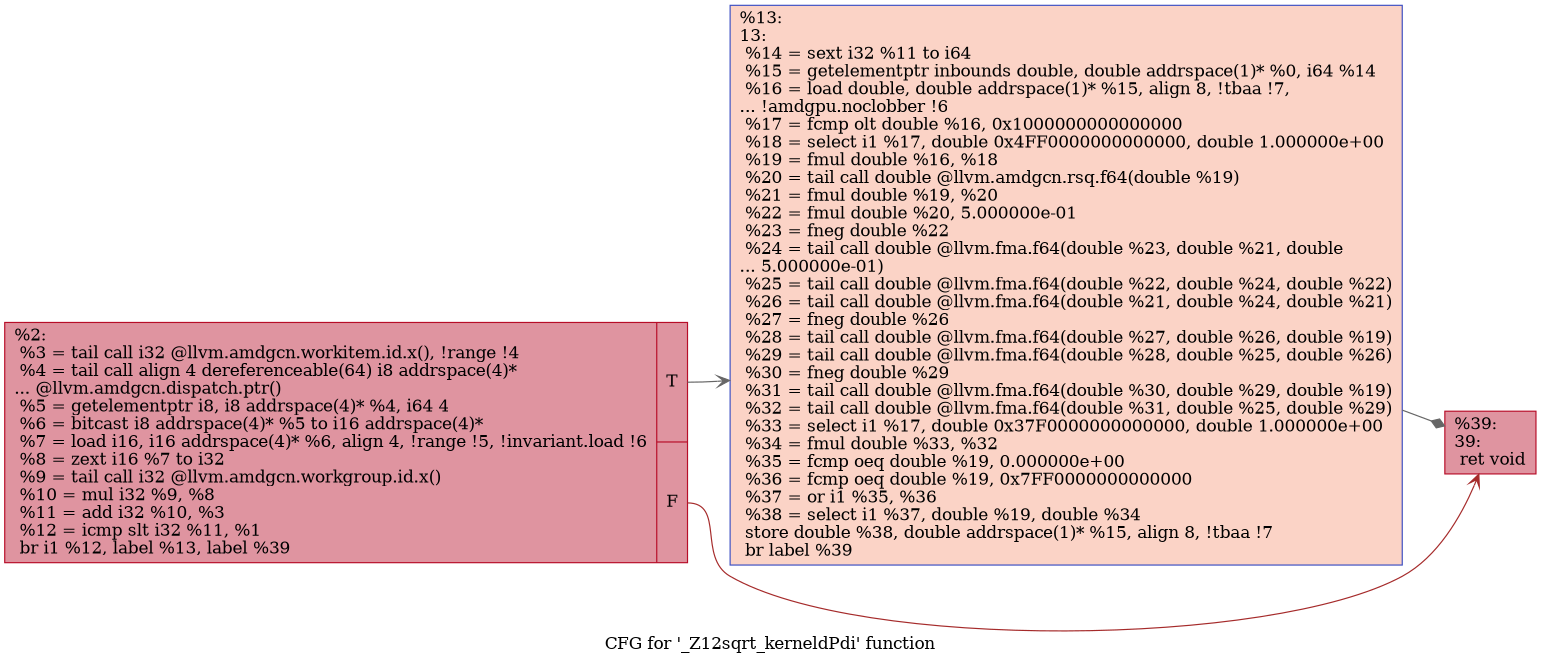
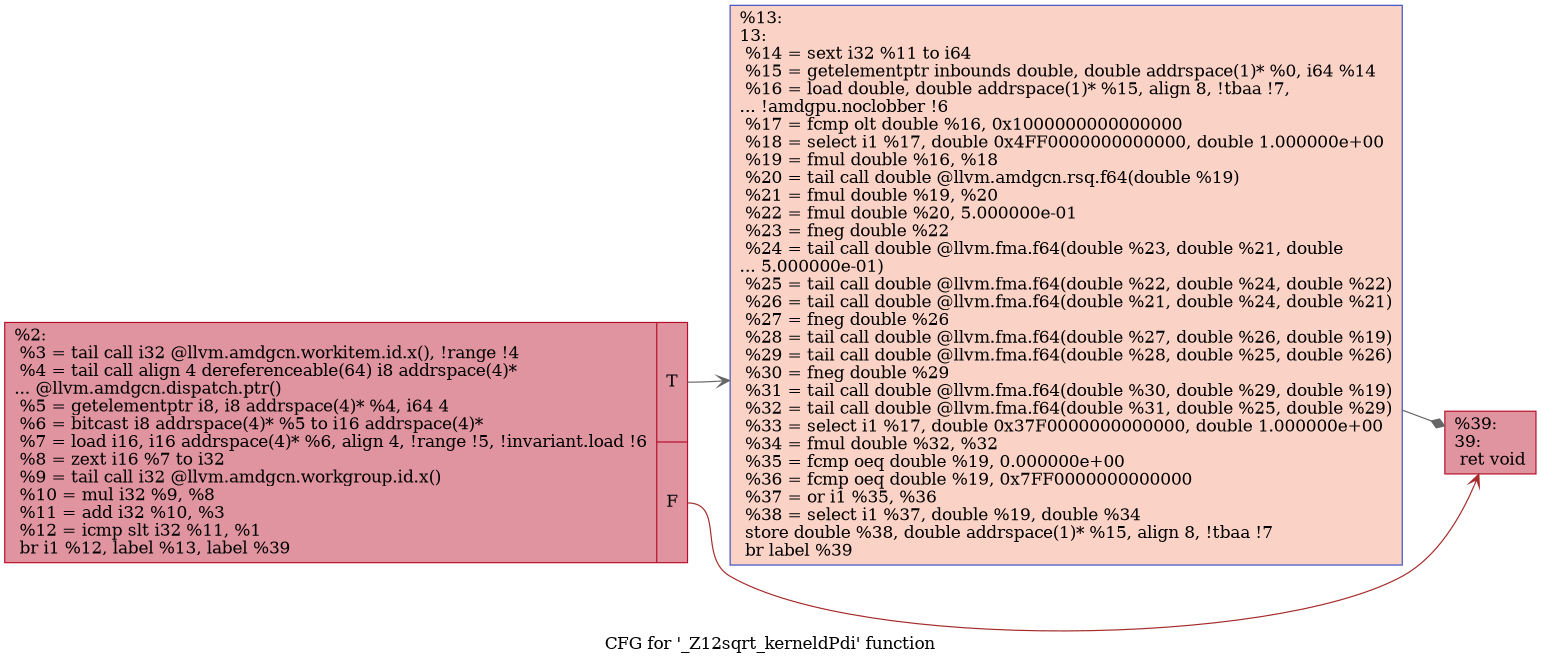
  digraph {
    label="CFG for '_Z12sqrt_kerneldPdi' function"
    rankdir=LR
    node [color="#b70d28ff" fillcolor="#b70d2870" shape=record style=filled]
    edge [color=gray40 arrowhead=vee]
    n1 [label="{%2:\l  %3 = tail call i32 @llvm.amdgcn.workitem.id.x(), !range !4\l  %4 = tail call align 4 dereferenceable(64) i8 addrspace(4)*\l... @llvm.amdgcn.dispatch.ptr()\l  %5 = getelementptr i8, i8 addrspace(4)* %4, i64 4\l  %6 = bitcast i8 addrspace(4)* %5 to i16 addrspace(4)*\l  %7 = load i16, i16 addrspace(4)* %6, align 4, !range !5, !invariant.load !6\l  %8 = zext i16 %7 to i32\l  %9 = tail call i32 @llvm.amdgcn.workgroup.id.x()\l  %10 = mul i32 %9, %8\l  %11 = add i32 %10, %3\l  %12 = icmp slt i32 %11, %1\l  br i1 %12, label %13, label %39\l|{<s0>T|<s1>F}}"]
-   n2 [color="#3d50c3ff" fillcolor="#f59c7d70" label="{%13:\l13:                                               \l  %14 = sext i32 %11 to i64\l  %15 = getelementptr inbounds double, double addrspace(1)* %0, i64 %14\l  %16 = load double, double addrspace(1)* %15, align 8, !tbaa !7,\l... !amdgpu.noclobber !6\l  %17 = fcmp olt double %16, 0x1000000000000000\l  %18 = select i1 %17, double 0x4FF0000000000000, double 1.000000e+00\l  %19 = fmul double %16, %18\l  %20 = tail call double @llvm.amdgcn.rsq.f64(double %19)\l  %21 = fmul double %19, %20\l  %22 = fmul double %20, 5.000000e-01\l  %23 = fneg double %22\l  %24 = tail call double @llvm.fma.f64(double %23, double %21, double\l... 5.000000e-01)\l  %25 = tail call double @llvm.fma.f64(double %22, double %24, double %22)\l  %26 = tail call double @llvm.fma.f64(double %21, double %24, double %21)\l  %27 = fneg double %26\l  %28 = tail call double @llvm.fma.f64(double %27, double %26, double %19)\l  %29 = tail call double @llvm.fma.f64(double %28, double %25, double %26)\l  %30 = fneg double %29\l  %31 = tail call double @llvm.fma.f64(double %30, double %29, double %19)\l  %32 = tail call double @llvm.fma.f64(double %31, double %25, double %29)\l  %33 = select i1 %17, double 0x37F0000000000000, double 1.000000e+00\l  %34 = fmul double %33, %32\l  %35 = fcmp oeq double %19, 0.000000e+00\l  %36 = fcmp oeq double %19, 0x7FF0000000000000\l  %37 = or i1 %35, %36\l  %38 = select i1 %37, double %19, double %34\l  store double %38, double addrspace(1)* %15, align 8, !tbaa !7\l  br label %39\l}"]
+   n2 [color="#3d50c3ff" fillcolor="#f59c7d70" label="{%13:\l13:                                               \l  %14 = sext i32 %11 to i64\l  %15 = getelementptr inbounds double, double addrspace(1)* %0, i64 %14\l  %16 = load double, double addrspace(1)* %15, align 8, !tbaa !7,\l... !amdgpu.noclobber !6\l  %17 = fcmp olt double %16, 0x1000000000000000\l  %18 = select i1 %17, double 0x4FF0000000000000, double 1.000000e+00\l  %19 = fmul double %16, %18\l  %20 = tail call double @llvm.amdgcn.rsq.f64(double %19)\l  %21 = fmul double %19, %20\l  %22 = fmul double %20, 5.000000e-01\l  %23 = fneg double %22\l  %24 = tail call double @llvm.fma.f64(double %23, double %21, double\l... 5.000000e-01)\l  %25 = tail call double @llvm.fma.f64(double %22, double %24, double %22)\l  %26 = tail call double @llvm.fma.f64(double %21, double %24, double %21)\l  %27 = fneg double %26\l  %28 = tail call double @llvm.fma.f64(double %27, double %26, double %19)\l  %29 = tail call double @llvm.fma.f64(double %28, double %25, double %26)\l  %30 = fneg double %29\l  %31 = tail call double @llvm.fma.f64(double %30, double %29, double %19)\l  %32 = tail call double @llvm.fma.f64(double %31, double %25, double %29)\l  %33 = select i1 %17, double 0x37F0000000000000, double 1.000000e+00\l  %34 = fmul double %32, %32\l  %35 = fcmp oeq double %19, 0.000000e+00\l  %36 = fcmp oeq double %19, 0x7FF0000000000000\l  %37 = or i1 %35, %36\l  %38 = select i1 %37, double %19, double %34\l  store double %38, double addrspace(1)* %15, align 8, !tbaa !7\l  br label %39\l}"]
    n3 [label="{%39:\l39:                                               \l  ret void\l}"]
    n1 -> n2 [tailport=s0]
    n1 -> n3 [tailport=s1 color=brown]
    n2 -> n3 [arrowhead=diamond]
  }
